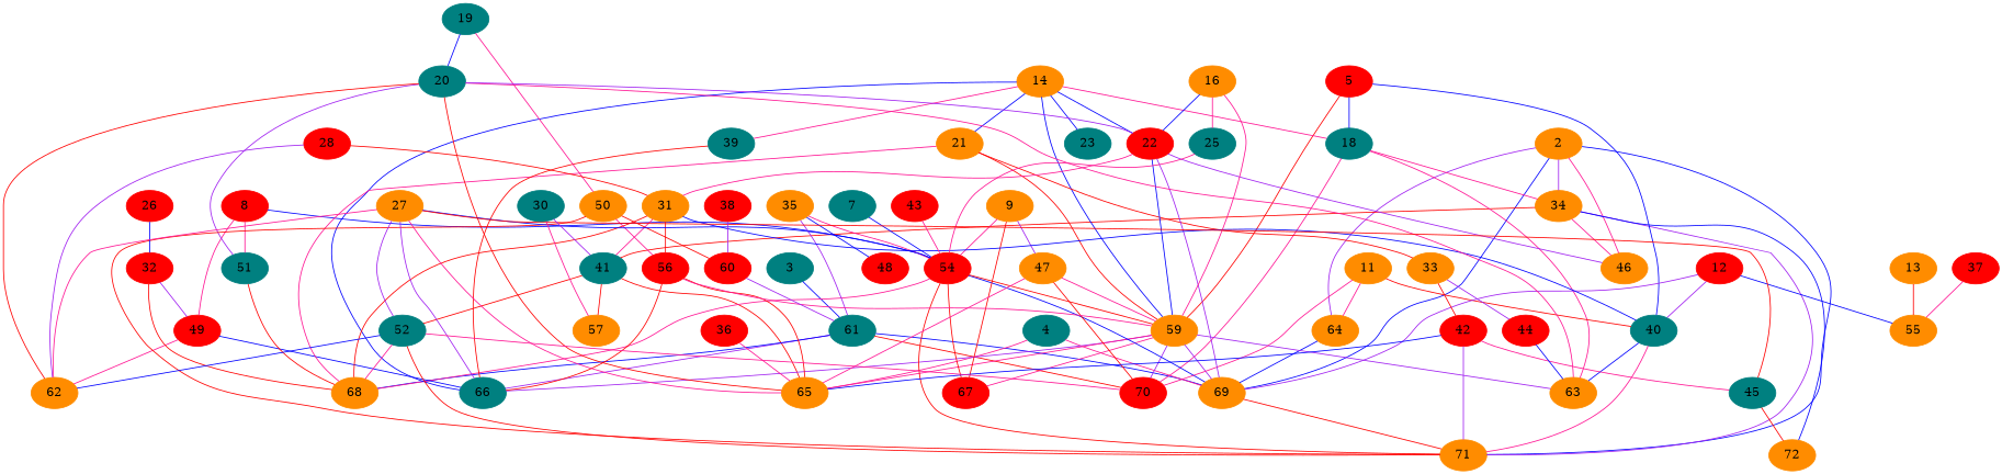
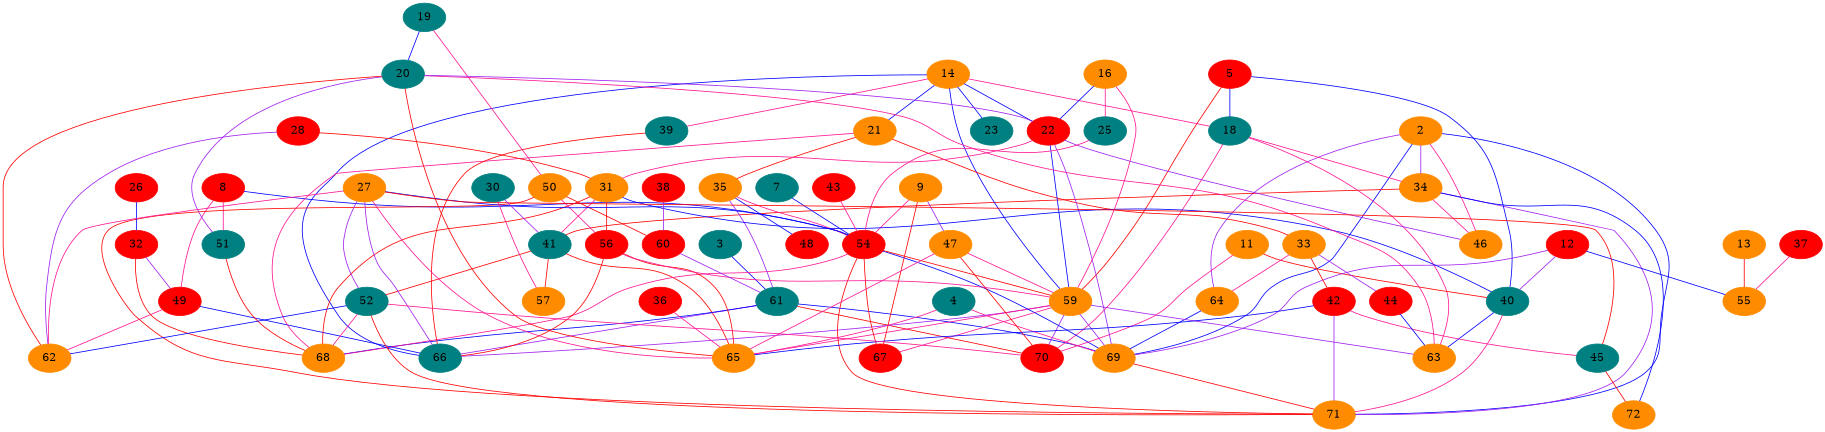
  graph {
    node [color=darkorange style=filled]
    edge [color=deeppink weight=1.0]
    2
    34
    46
    64
    69
    71
    41 [color=teal]
    72
    3 [color=teal]
    61 [color=teal]
    70 [color=red]
    66 [color=teal]
    68
    4 [color=teal]
    65
    5 [color=red]
    18 [color=teal]
    40 [color=teal]
    59
    63
    67 [color=red]
    7 [color=teal]
    54 [color=red]
    8 [color=red]
    49 [color=red]
    51 [color=teal]
    62
    9
    47
    11
    12 [color=red]
    55
    13
    14
    21
    22 [color=red]
    23 [color=teal]
    39 [color=teal]
    33
    35
    31
    16
    25 [color=teal]
    19 [color=teal]
    20 [color=teal]
    50
    56 [color=red]
    60 [color=red]
    42 [color=red]
    44 [color=red]
    48 [color=red]
    26 [color=red]
    32 [color=red]
    27
    45 [color=teal]
    52 [color=teal]
    28 [color=red]
    30 [color=teal]
    57
    36 [color=red]
    37 [color=red]
    38 [color=red]
    43 [color=red]
    2 -- 34 [color=purple]
    2 -- 46
    2 -- 64 [color=purple]
    2 -- 69 [color=blue]
    2 -- 71 [color=blue]
    34 -- 46
    34 -- 71 [color=purple]
    34 -- 41 [color=red]
    34 -- 72 [color=blue]
    64 -- 69 [color=blue]
    69 -- 71 [color=red]
    41 -- 65 [color=red]
    41 -- 52 [color=red]
    41 -- 57 [color=red]
    3 -- 61 [color=blue]
    61 -- 69 [color=blue]
    61 -- 70 [color=red]
    61 -- 66 [color=purple]
    61 -- 68 [color=blue]
    4 -- 69
    4 -- 65
    5 -- 18 [color=blue]
    5 -- 40 [color=blue]
    5 -- 59 [color=red]
    18 -- 34
    18 -- 70
    18 -- 63
    40 -- 71 [weight=2.0]
    40 -- 63 [color=blue]
    59 -- 69 [color=purple]
    59 -- 70 [color=purple]
    59 -- 66 [color=purple]
    59 -- 65
    59 -- 63 [color=purple]
    59 -- 67
    7 -- 54 [color=blue]
    54 -- 69 [color=blue]
    54 -- 71 [color=red]
    54 -- 68
    54 -- 59 [color=red]
    54 -- 67 [color=red]
    8 -- 54 [color=blue]
    8 -- 49
    8 -- 51
    49 -- 66 [color=blue]
    49 -- 62
    51 -- 68 [color=red]
    9 -- 67 [color=red]
    9 -- 54
    9 -- 47 [color=purple]
    47 -- 70 [color=red]
    47 -- 65
    47 -- 59
    11 -- 70
    11 -- 40 [color=red]
    12 -- 69 [color=purple]
    12 -- 40 [color=purple]
    12 -- 55 [color=blue]
    13 -- 55 [color=red]
    14 -- 66 [color=blue]
    14 -- 18
    14 -- 59 [color=blue]
    14 -- 21 [color=blue]
    14 -- 22 [color=blue]
    14 -- 23 [color=blue]
    14 -- 39
    21 -- 68
    21 -- 33 [color=red]
-   21 -- 59 [color=red]
+   21 -- 35 [color=red]
    22 -- 46 [color=purple]
    22 -- 69 [color=purple]
    22 -- 59 [color=blue weight=2.0]
    22 -- 31
    39 -- 66 [color=red]
-   11 -- 64
+   33 -- 64
    33 -- 42 [color=red]
    33 -- 44 [color=purple]
    35 -- 61 [color=purple]
    35 -- 54
    35 -- 48 [color=blue]
    31 -- 41
    31 -- 68 [color=red]
    31 -- 40 [color=blue]
    31 -- 56 [color=red]
    16 -- 59
    16 -- 22 [color=blue]
    16 -- 25
    25 -- 54
    19 -- 20 [color=blue]
    19 -- 50
    20 -- 65 [color=red]
    20 -- 63
    20 -- 51 [color=purple]
    20 -- 62 [color=red]
    20 -- 22 [color=purple]
    50 -- 71 [color=red]
    50 -- 56
    50 -- 60 [color=red]
    56 -- 66 [color=red]
    56 -- 65 [color=red]
    56 -- 59
    60 -- 61 [color=purple]
    42 -- 71 [color=purple]
    42 -- 65 [color=blue]
    42 -- 45
    44 -- 63 [color=blue]
    26 -- 32 [color=blue]
    32 -- 68 [color=red]
    32 -- 49 [color=purple]
    27 -- 66 [color=purple]
    27 -- 65
    27 -- 54 [color=blue]
    27 -- 62
    27 -- 45 [color=red]
    27 -- 52 [color=purple]
    45 -- 72 [color=red]
    52 -- 71 [color=red]
    52 -- 70
    52 -- 68
    52 -- 62 [color=blue weight=2.0]
    28 -- 62 [color=purple]
    28 -- 31 [color=red]
    30 -- 41 [color=purple]
    30 -- 57
    36 -- 65
    37 -- 55
    38 -- 60 [color=purple]
    43 -- 54
  }
